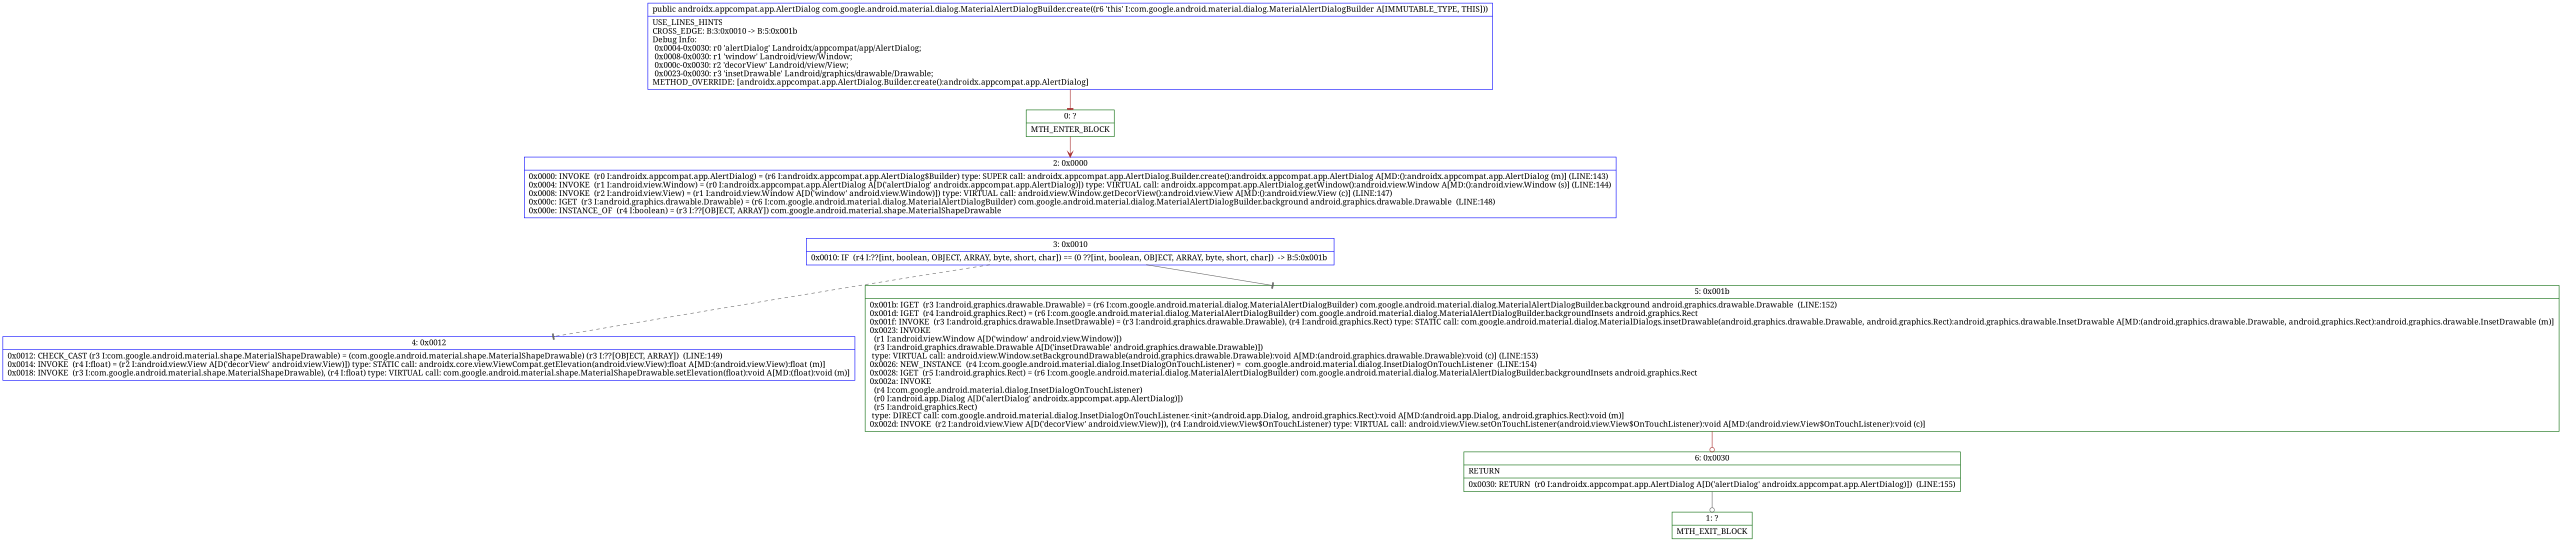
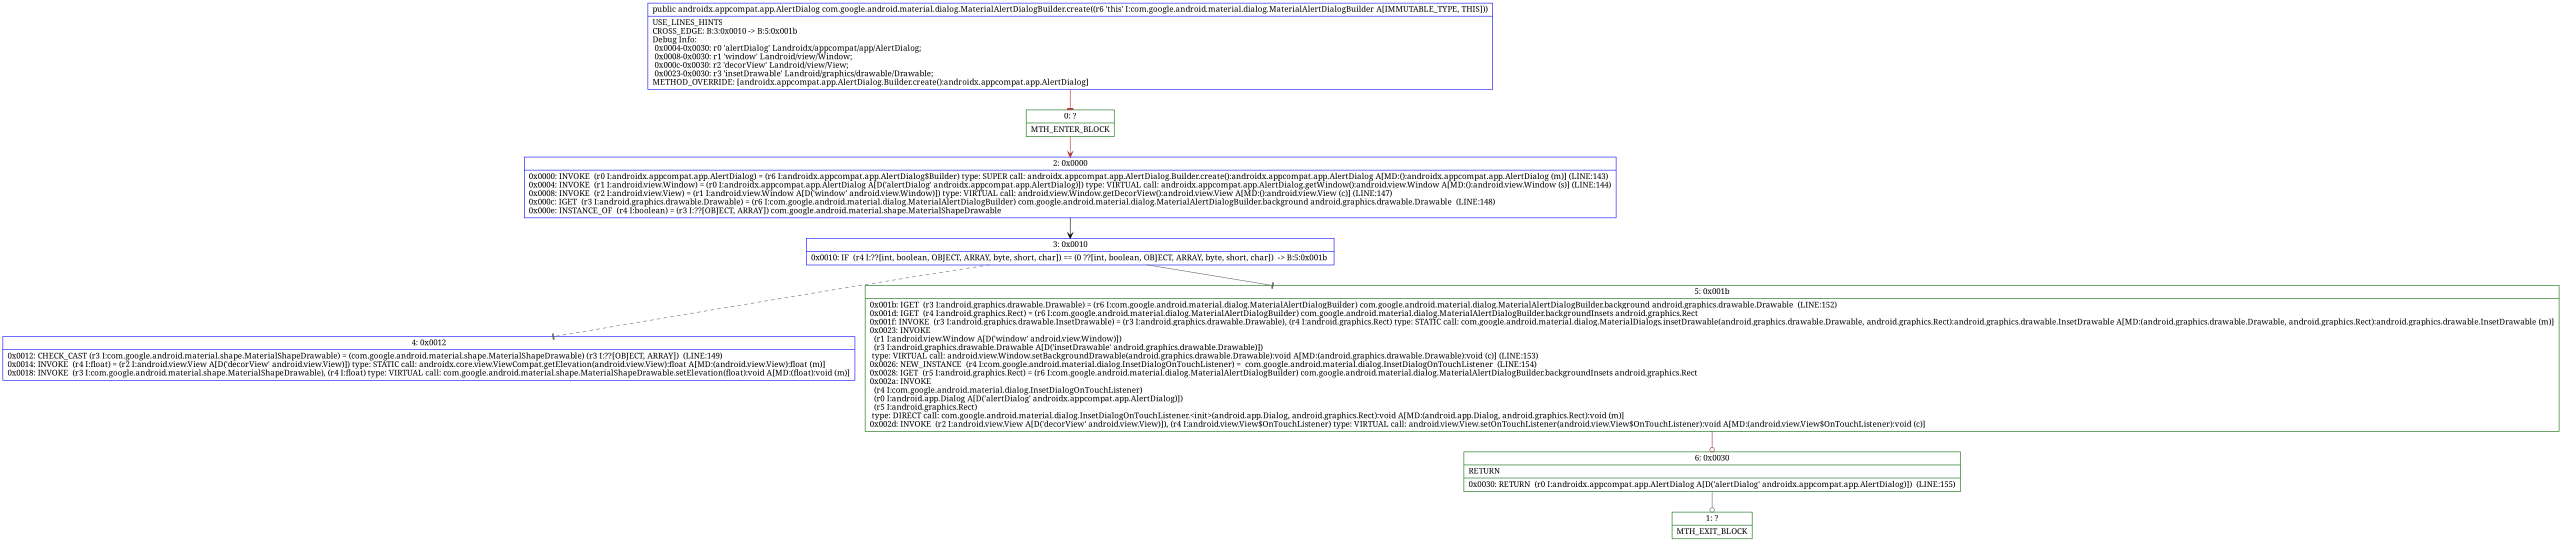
  digraph {
    fontname="Noto Serif"
    node [color=darkgreen fontname="Noto Serif" shape=record]
    edge [arrowhead=tee color=brown fontname="Noto Serif"]
    n1 [label="{0\:\ ?|MTH_ENTER_BLOCK\l}"]
    n2 [color=blue label="{2\:\ 0x0000|0x0000: INVOKE  (r0 I:androidx.appcompat.app.AlertDialog) = (r6 I:androidx.appcompat.app.AlertDialog$Builder) type: SUPER call: androidx.appcompat.app.AlertDialog.Builder.create():androidx.appcompat.app.AlertDialog A[MD:():androidx.appcompat.app.AlertDialog (m)] (LINE:143)\l0x0004: INVOKE  (r1 I:android.view.Window) = (r0 I:androidx.appcompat.app.AlertDialog A[D('alertDialog' androidx.appcompat.app.AlertDialog)]) type: VIRTUAL call: androidx.appcompat.app.AlertDialog.getWindow():android.view.Window A[MD:():android.view.Window (s)] (LINE:144)\l0x0008: INVOKE  (r2 I:android.view.View) = (r1 I:android.view.Window A[D('window' android.view.Window)]) type: VIRTUAL call: android.view.Window.getDecorView():android.view.View A[MD:():android.view.View (c)] (LINE:147)\l0x000c: IGET  (r3 I:android.graphics.drawable.Drawable) = (r6 I:com.google.android.material.dialog.MaterialAlertDialogBuilder) com.google.android.material.dialog.MaterialAlertDialogBuilder.background android.graphics.drawable.Drawable  (LINE:148)\l0x000e: INSTANCE_OF  (r4 I:boolean) = (r3 I:??[OBJECT, ARRAY]) com.google.android.material.shape.MaterialShapeDrawable \l}"]
    n3 [color=blue label="{3\:\ 0x0010|0x0010: IF  (r4 I:??[int, boolean, OBJECT, ARRAY, byte, short, char]) == (0 ??[int, boolean, OBJECT, ARRAY, byte, short, char])  \-\> B:5:0x001b \l}"]
    n4 [color=blue label="{4\:\ 0x0012|0x0012: CHECK_CAST (r3 I:com.google.android.material.shape.MaterialShapeDrawable) = (com.google.android.material.shape.MaterialShapeDrawable) (r3 I:??[OBJECT, ARRAY])  (LINE:149)\l0x0014: INVOKE  (r4 I:float) = (r2 I:android.view.View A[D('decorView' android.view.View)]) type: STATIC call: androidx.core.view.ViewCompat.getElevation(android.view.View):float A[MD:(android.view.View):float (m)]\l0x0018: INVOKE  (r3 I:com.google.android.material.shape.MaterialShapeDrawable), (r4 I:float) type: VIRTUAL call: com.google.android.material.shape.MaterialShapeDrawable.setElevation(float):void A[MD:(float):void (m)]\l}"]
    n5 [label="{5\:\ 0x001b|0x001b: IGET  (r3 I:android.graphics.drawable.Drawable) = (r6 I:com.google.android.material.dialog.MaterialAlertDialogBuilder) com.google.android.material.dialog.MaterialAlertDialogBuilder.background android.graphics.drawable.Drawable  (LINE:152)\l0x001d: IGET  (r4 I:android.graphics.Rect) = (r6 I:com.google.android.material.dialog.MaterialAlertDialogBuilder) com.google.android.material.dialog.MaterialAlertDialogBuilder.backgroundInsets android.graphics.Rect \l0x001f: INVOKE  (r3 I:android.graphics.drawable.InsetDrawable) = (r3 I:android.graphics.drawable.Drawable), (r4 I:android.graphics.Rect) type: STATIC call: com.google.android.material.dialog.MaterialDialogs.insetDrawable(android.graphics.drawable.Drawable, android.graphics.Rect):android.graphics.drawable.InsetDrawable A[MD:(android.graphics.drawable.Drawable, android.graphics.Rect):android.graphics.drawable.InsetDrawable (m)]\l0x0023: INVOKE  \l  (r1 I:android.view.Window A[D('window' android.view.Window)])\l  (r3 I:android.graphics.drawable.Drawable A[D('insetDrawable' android.graphics.drawable.Drawable)])\l type: VIRTUAL call: android.view.Window.setBackgroundDrawable(android.graphics.drawable.Drawable):void A[MD:(android.graphics.drawable.Drawable):void (c)] (LINE:153)\l0x0026: NEW_INSTANCE  (r4 I:com.google.android.material.dialog.InsetDialogOnTouchListener) =  com.google.android.material.dialog.InsetDialogOnTouchListener  (LINE:154)\l0x0028: IGET  (r5 I:android.graphics.Rect) = (r6 I:com.google.android.material.dialog.MaterialAlertDialogBuilder) com.google.android.material.dialog.MaterialAlertDialogBuilder.backgroundInsets android.graphics.Rect \l0x002a: INVOKE  \l  (r4 I:com.google.android.material.dialog.InsetDialogOnTouchListener)\l  (r0 I:android.app.Dialog A[D('alertDialog' androidx.appcompat.app.AlertDialog)])\l  (r5 I:android.graphics.Rect)\l type: DIRECT call: com.google.android.material.dialog.InsetDialogOnTouchListener.\<init\>(android.app.Dialog, android.graphics.Rect):void A[MD:(android.app.Dialog, android.graphics.Rect):void (m)]\l0x002d: INVOKE  (r2 I:android.view.View A[D('decorView' android.view.View)]), (r4 I:android.view.View$OnTouchListener) type: VIRTUAL call: android.view.View.setOnTouchListener(android.view.View$OnTouchListener):void A[MD:(android.view.View$OnTouchListener):void (c)]\l}"]
    n6 [label="{6\:\ 0x0030|RETURN\l|0x0030: RETURN  (r0 I:androidx.appcompat.app.AlertDialog A[D('alertDialog' androidx.appcompat.app.AlertDialog)])  (LINE:155)\l}"]
    n7 [label="{1\:\ ?|MTH_EXIT_BLOCK\l}"]
    n8 [color=blue label="{public androidx.appcompat.app.AlertDialog com.google.android.material.dialog.MaterialAlertDialogBuilder.create((r6 'this' I:com.google.android.material.dialog.MaterialAlertDialogBuilder A[IMMUTABLE_TYPE, THIS]))  | USE_LINES_HINTS\lCROSS_EDGE: B:3:0x0010 \-\> B:5:0x001b\lDebug Info:\l  0x0004\-0x0030: r0 'alertDialog' Landroidx\/appcompat\/app\/AlertDialog;\l  0x0008\-0x0030: r1 'window' Landroid\/view\/Window;\l  0x000c\-0x0030: r2 'decorView' Landroid\/view\/View;\l  0x0023\-0x0030: r3 'insetDrawable' Landroid\/graphics\/drawable\/Drawable;\lMETHOD_OVERRIDE: [androidx.appcompat.app.AlertDialog.Builder.create():androidx.appcompat.app.AlertDialog]\l}"]
    n1 -> n2 [arrowhead=vee]
+   n2 -> n3 [arrowhead=vee color=black]
    n3 -> n4 [color=gray40 style=dashed]
    n3 -> n5 [color=gray40]
    n5 -> n6 [arrowhead=odot]
    n6 -> n7 [arrowhead=odot color=gray40]
    n8 -> n1
  }
